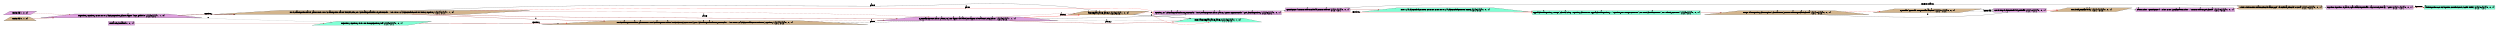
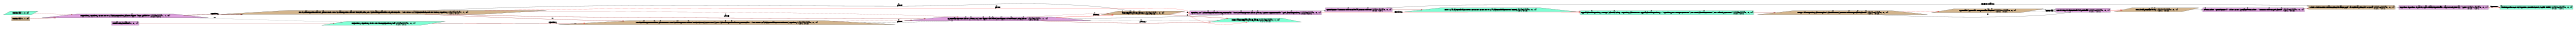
  digraph {
    rankdir=LR
    node [fillcolor=plum shape=trapezium style=filled]
    edge [color=brown style=solid]
    n1 [fillcolor=aquamarine label="assertInputRowCorrect(inputRow,DIMENSIONS_SCHEMALESS)@@@18@@@['0', '0', '1']" shape=note]
    n2 [label="ByteBufferInputRowParser parser2 = jsonMapper.readValue(jsonMapper.writeValueAsString(parser),)@@@5@@@['1', '1', '1']"]
    n3 [fillcolor=tan label="assertEquals(parser,parser2)@@@6@@@['1', '0', '0']" shape=parallelogram]
    n4 [label="repository = ((SchemaRepoBasedAvroBytesDecoder)((AvroStreamInputRowParser)parser2).getAvroBytesDecoder()).getSchemaRepository()@@@6@@@['0', '0', '1']" shape=box]
    n5 [fillcolor=aquamarine label="Assert.assertEquals(parser,parser2)@@@6@@@['0', '1', '0']"]
    n6 [label="GenericRecord someAvroDatum = buildSomeAvroDatum()@@@7@@@['0', '0', '1']" shape=note]
    n7 [fillcolor=aquamarine label="TypedSchemaRepository<Integer,Schema,String> repositoryClient = new TypedSchemaRepository<>(repository,new IntegerConverter(),new AvroSchemaConverter(),new IdentityConverter())@@@9@@@['0', '0', '1']" shape=box]
    n8 [fillcolor=tan label="Integer id = repositoryClient.registerSchema(TOPIC,SomeAvroDatum.getClassSchema())@@@10@@@['0', '0', '1']"]
    n9 [fillcolor=tan label="ByteBuffer byteBuffer = ByteBuffer.allocate(4)@@@11@@@['0', '0', '1']" shape=parallelogram]
    n10 [label="converter.putSubjectAndId(id,byteBuffer)@@@12@@@['0', '0', '1']" shape=box]
    n11 [fillcolor=tan label="out.write(byteBuffer.array())@@@14@@@['0', '0', '1']" shape=parallelogram]
    n12 [fillcolor=aquamarine label="Avro1124SubjectAndIdConverter converter = new Avro1124SubjectAndIdConverter(TOPIC)@@@8@@@['0', '0', '1']"]
    n13 [fillcolor=tan label="writer.write(someAvroDatum,EncoderFactory.get().directBinaryEncoder(out,null))@@@16@@@['0', '0', '1']" shape=note]
    n14 [label="InputRow inputRow = parser2.parseBatch(ByteBuffer.wrap(out.toByteArray())).get(0)@@@17@@@['0', '0', '1']" shape=box]
-   n15 [label="testSerde['1', '0', '0']" shape=parallelogram]
+   n15 [fillcolor=aquamarine label="testSerde['1', '0', '0']" shape=parallelogram]
    n16 [label="Repository repository = new Avro1124RESTRepositoryClientWrapper(\"http://github.io\")@@@3@@@['1', '1', '0']"]
    n17 [fillcolor=aquamarine label="Repository repository = new InMemoryRepository(null)@@@3@@@['0', '0', '1']" shape=parallelogram]
    n18 [fillcolor=tan label="AvroStreamInputRowParser parser = new AvroStreamInputRowParser(PARSE_SPEC,new SchemaRepoBasedAvroBytesDecoder<>(new Avro1124SubjectAndIdConverter(TOPIC),repository))@@@4@@@['1', '1', '0']" shape=parallelogram]
    n19 [fillcolor=tan label="AvroStreamInputRowParser parser = new AvroStreamInputRowParser(PARSE_SPEC_SCHEMALESS,new SchemaRepoBasedAvroBytesDecoder<>(new Avro1124SubjectAndIdConverter(TOPIC),repository))@@@4@@@['0', '0', '1']"]
    n20 [label="DatumWriter<GenericRecord> writer = new SpecificDatumWriter<>(someAvroDatum.getSchema())@@@15@@@['0', '0', '1']" shape=note]
-   n21 [fillcolor=tan label="testSerde['0', '1', '0']"]
+   n21 [fillcolor=tan label="testSerde['0', '1', '0']" shape=box]
    n22 [label="testParseSchemaless['0', '0', '1']" shape=note]
    n2 -> n3
    n2 -> n3 [color=red label=parser2 style=bold]
    n2 -> n4 [color=gray40 style=bold]
    n2 -> n5 [color=gray40]
    n2 -> n5 [label=parser2 style=bold]
    n3 -> n4 [color=red label=0]
-   n3 -> n5 [color=black label=0 style=bold]
+   n3 -> n5 [label=0 style=bold]
    n4 -> n6 [color=black]
    n4 -> n7 [color=red label=repository]
    n6 -> n12 [style=bold]
    n6 -> n13 [color=gray40 label=someAvroDatum style=bold]
    n7 -> n8 [style=bold]
    n8 -> n9 [color=red]
    n8 -> n10 [color=gray40 label=id style=bold]
    n9 -> n10 [color=gray40 label=byteBuffer]
    n9 -> n10 [color=black]
    n10 -> n11 [color=red style=bold]
    n11 -> n20 [color=black]
    n12 -> n7 [style=bold]
    n13 -> n14 [color=gray40]
    n14 -> n1 [color=red label=inputRow]
    n14 -> n1
    n15 -> n16
    n16 -> n17 [color=gray40 label=0]
    n16 -> n18 [color=black]
    n16 -> n18 [label=repository style=bold]
    n17 -> n19 [color=red label=repository]
    n17 -> n19 [color=black]
    n18 -> n2
    n18 -> n2 [label=parser style=bold]
    n18 -> n3 [color=gray40 label=parser style=bold]
    n18 -> n5 [color=red label=parser]
    n18 -> n19 [label=0 style=bold]
    n19 -> n2
    n19 -> n2 [color=black label=parser]
    n20 -> n13 [style=bold]
    n21 -> n16 [style=bold]
    n22 -> n17
  }
